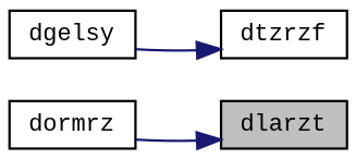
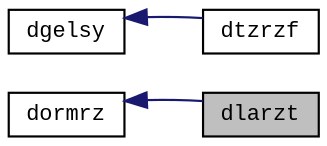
  digraph {
    fontname="Liberation Mono"
    rankdir=RL
    node [color=black fillcolor=white fontname="Liberation Mono" fontsize=10 shape=record style=filled]
    edge [color=midnightblue dir=back fontname="Liberation Mono" fontsize=10 labelfontname=Helvetica labelfontsize=10 style=solid]
    n1 [fillcolor=grey75 fontcolor=black height=0.2 label=dlarzt width=0.4]
    n2 [height=0.2 label=dormrz width=0.4]
    n3 [height=0.2 label=dtzrzf width=0.4]
    n4 [height=0.2 label=dgelsy width=0.4]
-   n1 -> n2
-   n3 -> n4
+   n2 -> n1
+   n4 -> n3
  }
